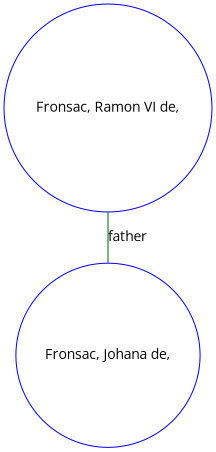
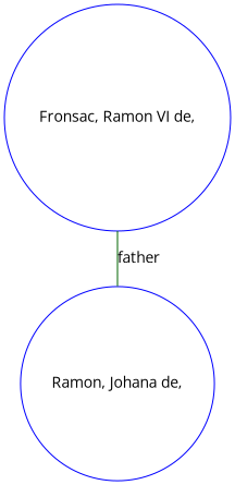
  digraph {
    fontname="Open Sans"
    node [color=blue regular=1 fontname="Open Sans"]
    n1 [label="Fronsac, Ramon VI de," shape=circle]
-   n2 [label="Fronsac, Johana de," shape=ellipse]
+   n2 [label="Ramon, Johana de," shape=ellipse]
    n1 -> n2 [arrowsize=0.0 dir=none label=father color=darkgreen fontname="Open Sans"]
  }
